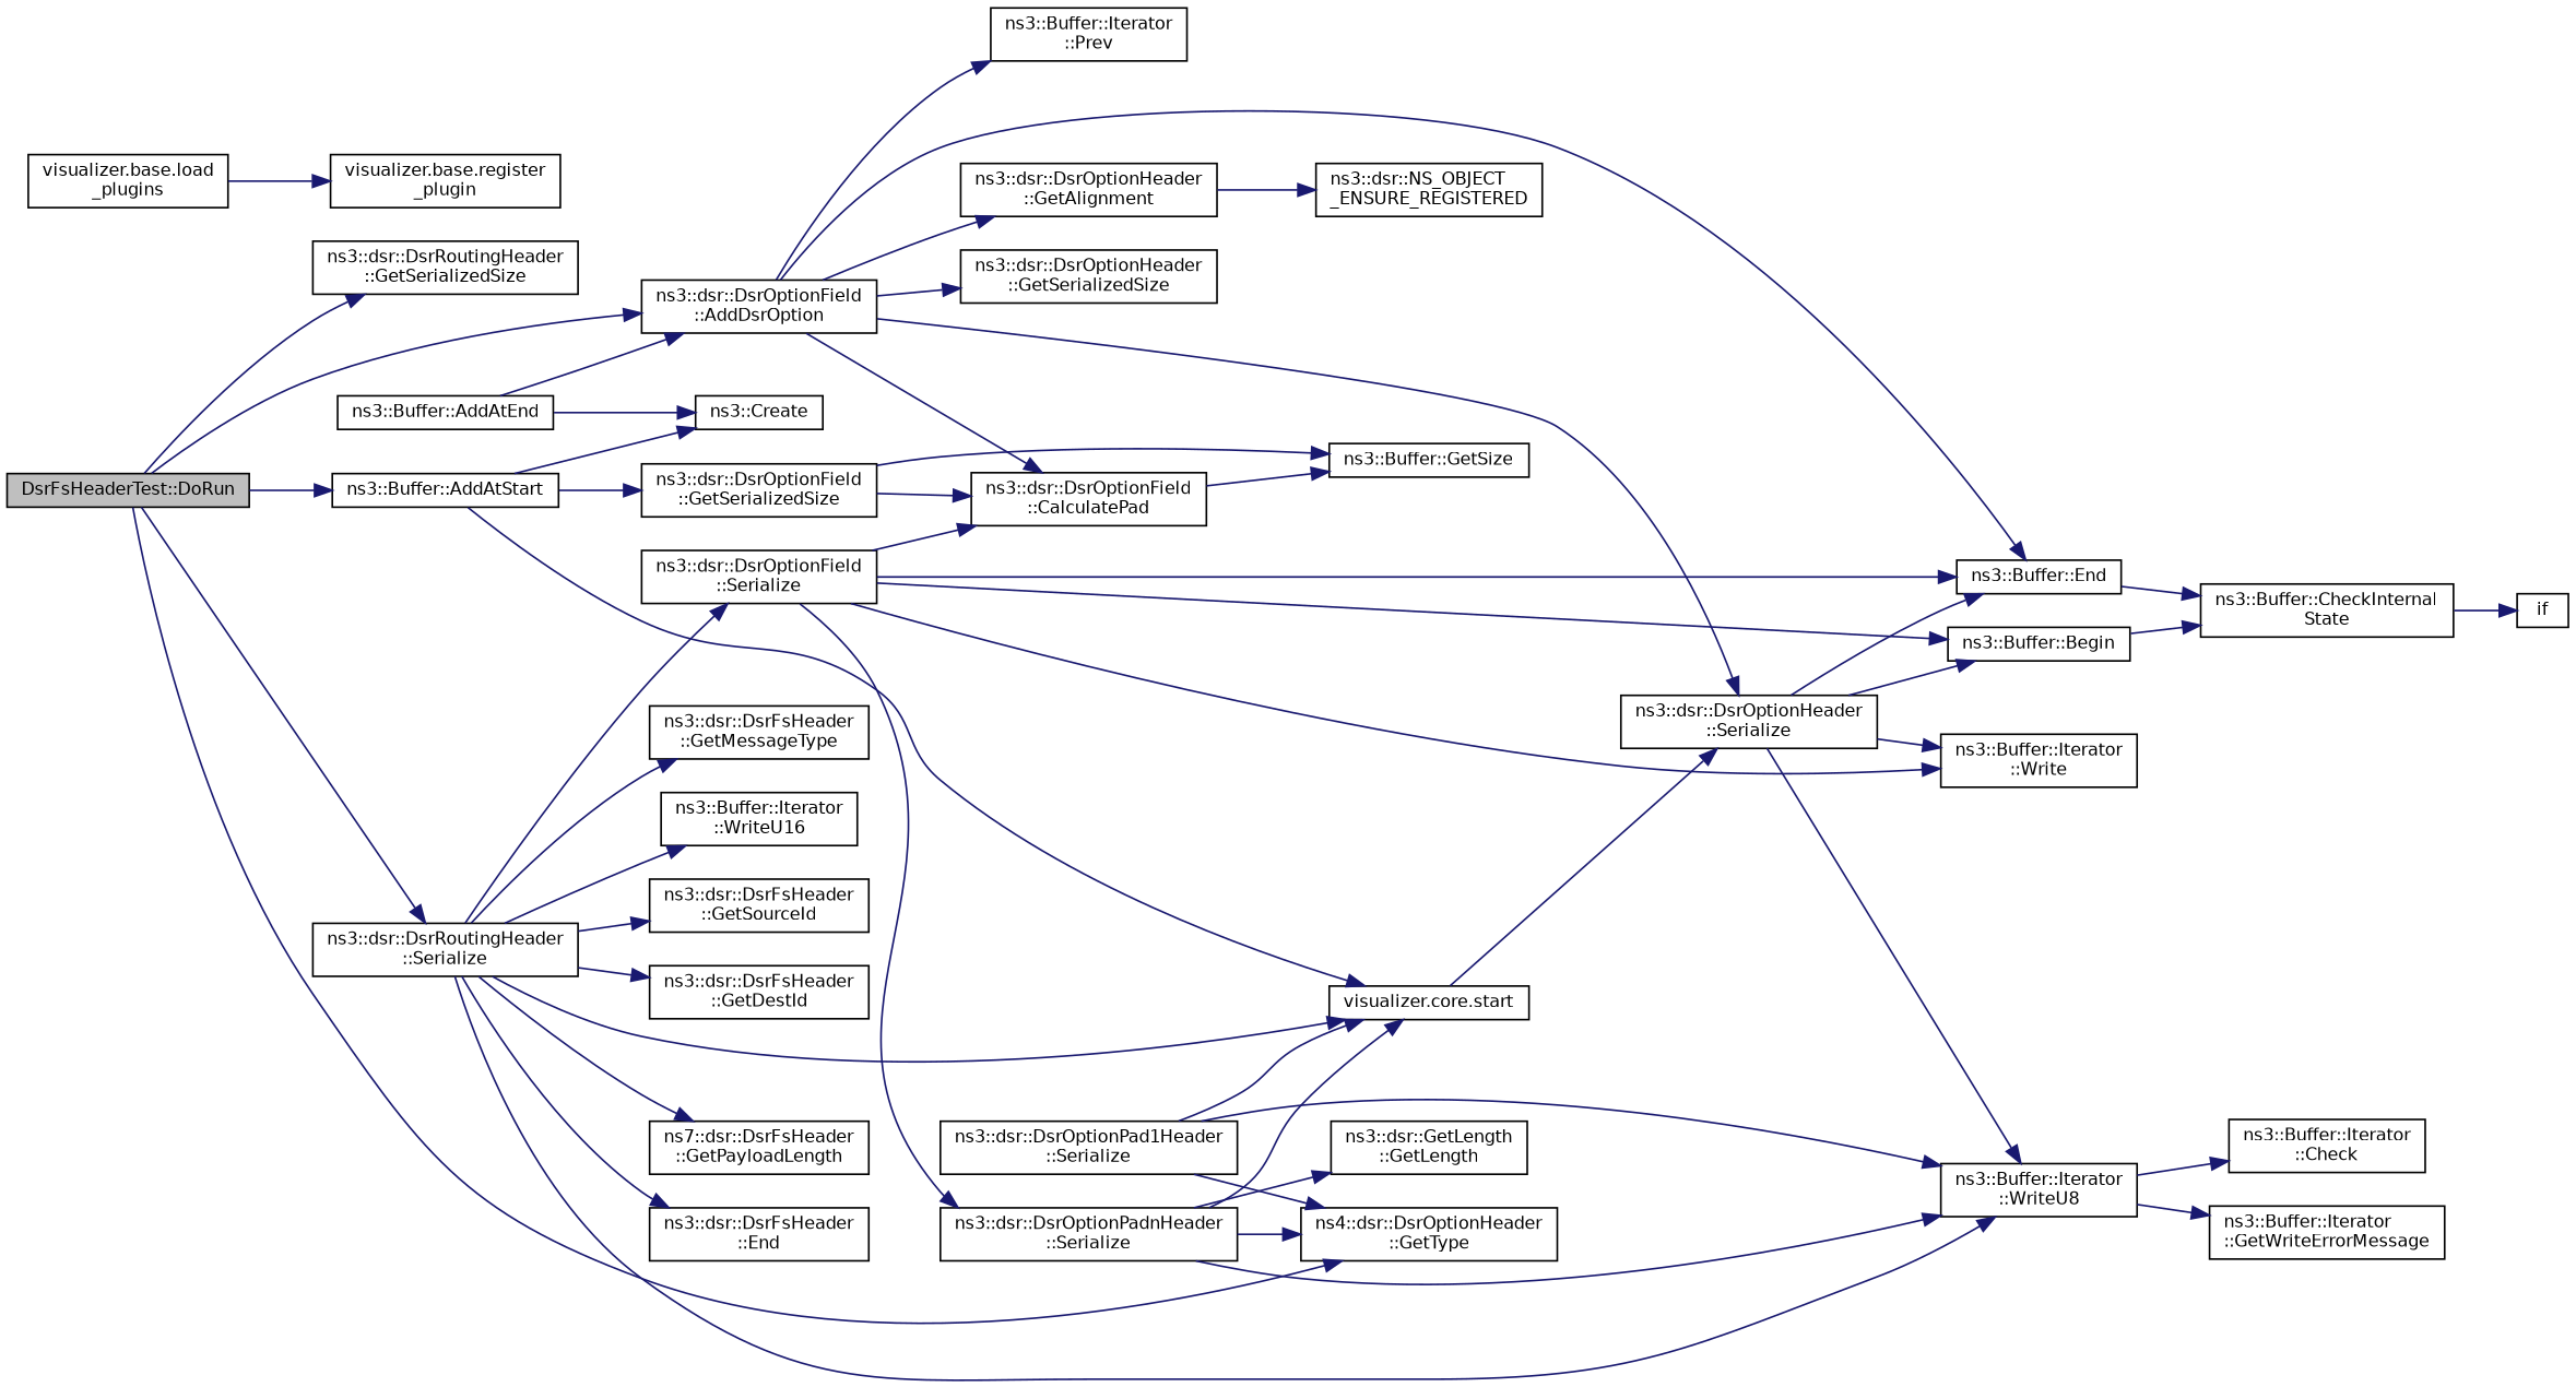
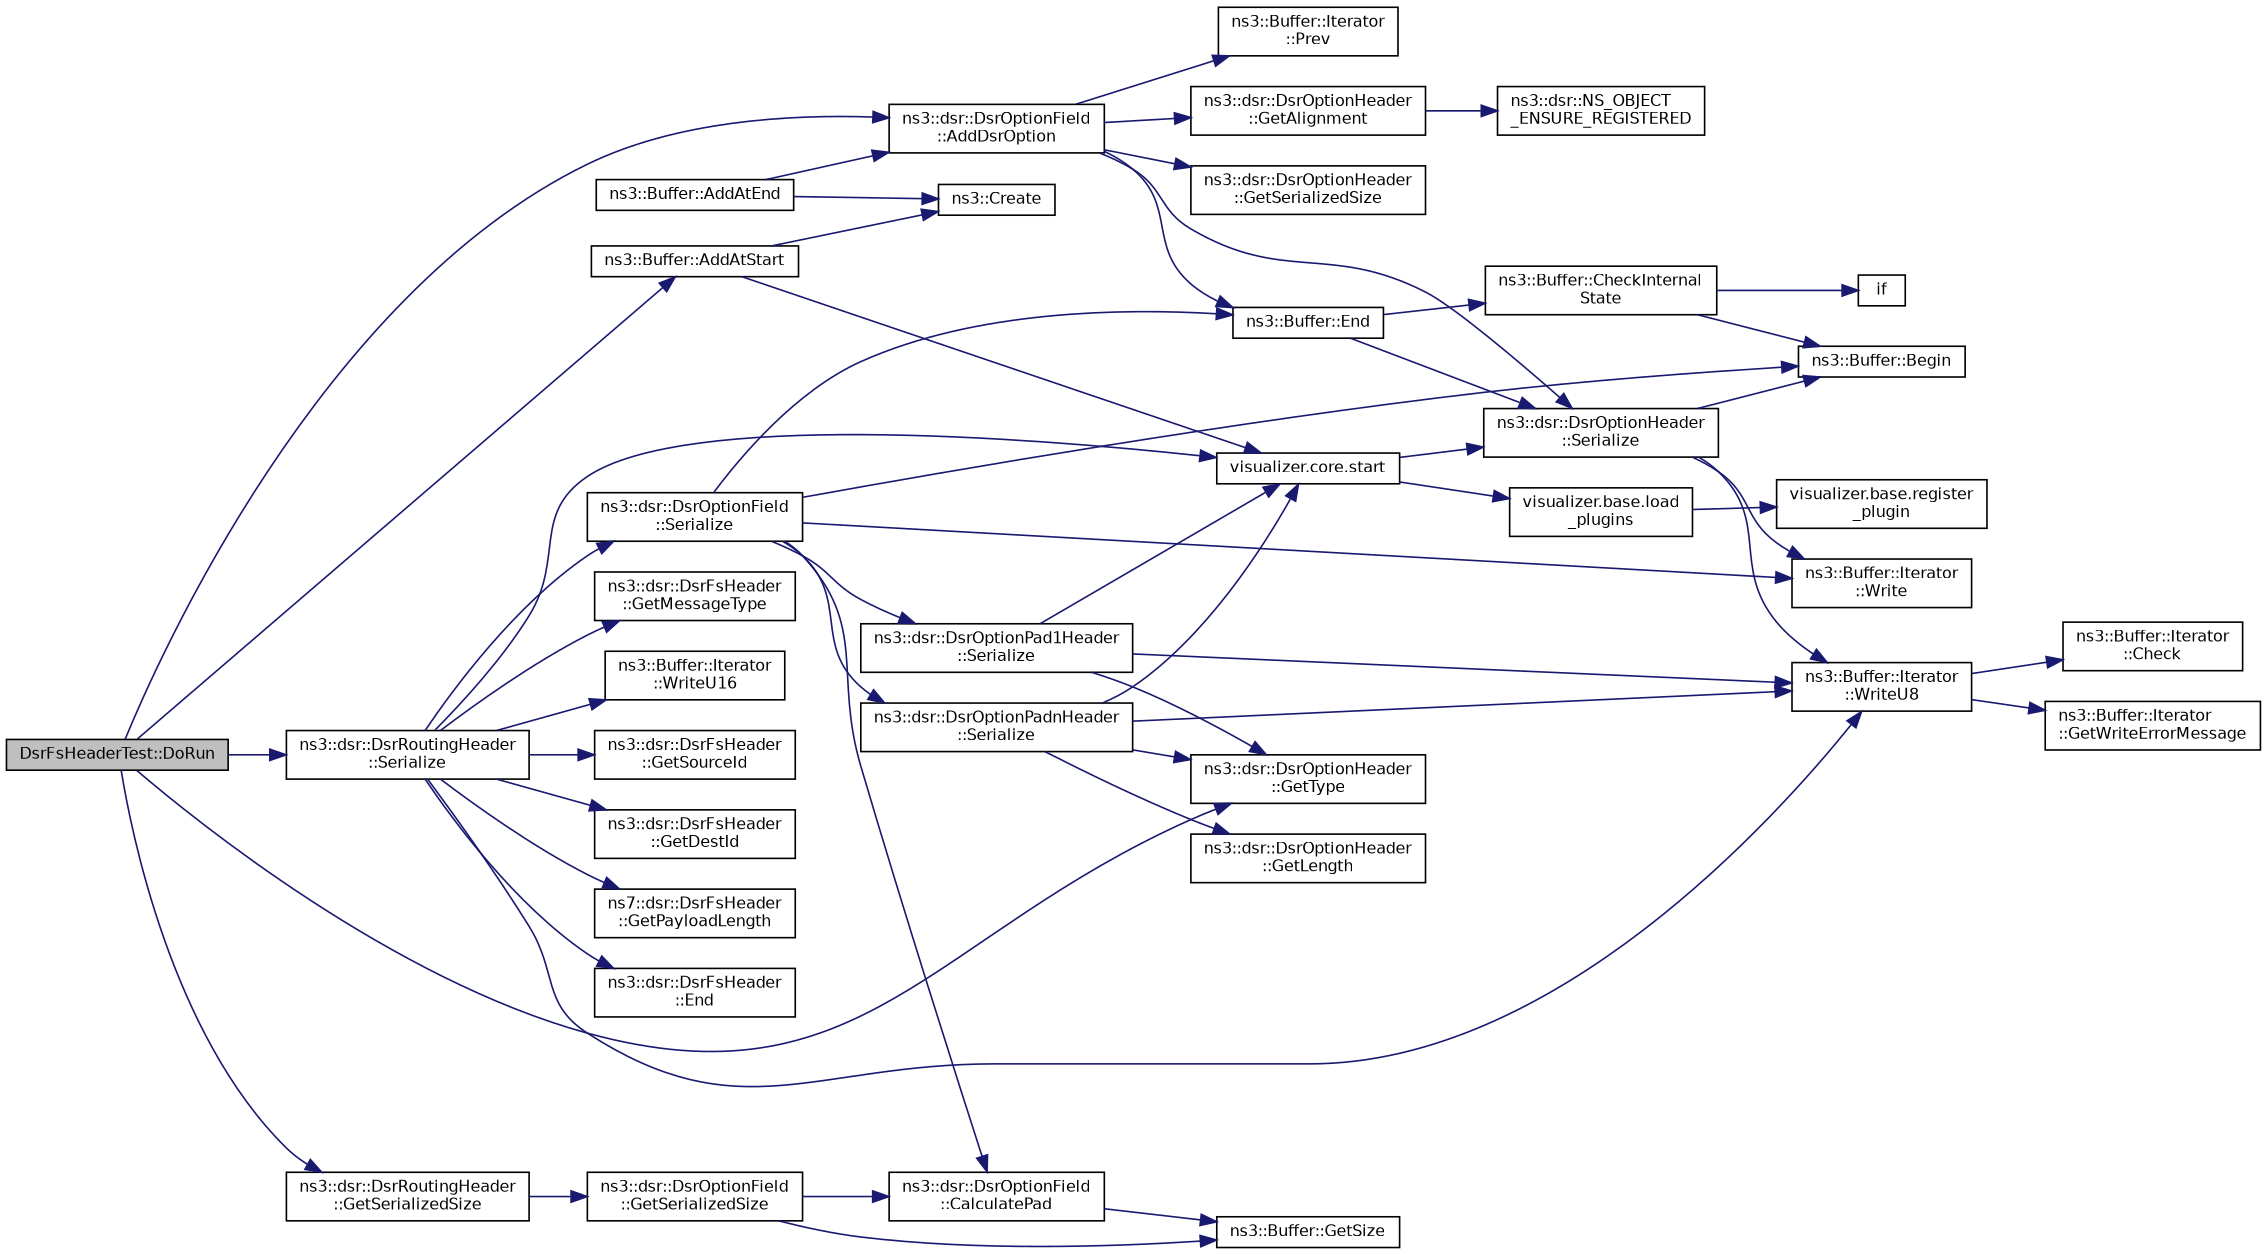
  digraph {
    fontname="DejaVu Sans"
    rankdir=LR
    node [color=black fillcolor=white fontname="DejaVu Sans" fontsize=10 shape=record style=filled]
    edge [color=midnightblue fontname="DejaVu Sans" fontsize=10 labelfontname=Helvetica labelfontsize=10 style=solid]
    n1 [fillcolor=grey75 fontcolor=black height=0.2 label="DsrFsHeaderTest::DoRun" width=0.4]
    n2 [height=0.2 label="ns3::dsr::DsrOptionField\l::AddDsrOption" width=0.4]
    n3 [height=0.2 label="ns3::dsr::DsrRoutingHeader\l::GetSerializedSize" width=0.4]
    n4 [height=0.2 label="ns3::Buffer::AddAtStart" width=0.4]
    n5 [height=0.2 label="ns3::dsr::DsrRoutingHeader\l::Serialize" width=0.4]
-   n6 [height=0.2 label="ns4::dsr::DsrOptionHeader\l::GetType" width=0.4]
+   n6 [height=0.2 label="ns3::dsr::DsrOptionHeader\l::GetType" width=0.4]
    n7 [height=0.2 label="ns3::dsr::DsrOptionField\l::CalculatePad" width=0.4]
    n8 [height=0.2 label="ns3::dsr::DsrOptionHeader\l::GetAlignment" width=0.4]
    n9 [height=0.2 label="ns3::dsr::DsrOptionHeader\l::GetSerializedSize" width=0.4]
    n10 [height=0.2 label="ns3::Buffer::End" width=0.4]
    n11 [height=0.2 label="ns3::Buffer::Iterator\l::Prev" width=0.4]
    n12 [height=0.2 label="ns3::dsr::DsrOptionHeader\l::Serialize" width=0.4]
    n13 [height=0.2 label="ns3::dsr::DsrOptionField\l::GetSerializedSize" width=0.4]
    n14 [height=0.2 label="ns3::Create" width=0.4]
    n15 [height=0.2 label="visualizer.core.start" width=0.4]
    n16 [height=0.2 label="ns3::Buffer::Iterator\l::WriteU8" width=0.4]
    n17 [height=0.2 label="ns3::dsr::DsrFsHeader\l::End" width=0.4]
    n18 [height=0.2 label="ns3::dsr::DsrFsHeader\l::GetMessageType" width=0.4]
    n19 [height=0.2 label="ns3::Buffer::Iterator\l::WriteU16" width=0.4]
    n20 [height=0.2 label="ns3::dsr::DsrFsHeader\l::GetSourceId" width=0.4]
    n21 [height=0.2 label="ns3::dsr::DsrFsHeader\l::GetDestId" width=0.4]
    n22 [height=0.2 label="ns7::dsr::DsrFsHeader\l::GetPayloadLength" width=0.4]
    n23 [height=0.2 label="ns3::dsr::DsrOptionField\l::Serialize" width=0.4]
    n24 [height=0.2 label="ns3::Buffer::GetSize" width=0.4]
    n25 [height=0.2 label="ns3::dsr::NS_OBJECT\l_ENSURE_REGISTERED" width=0.4]
    n26 [height=0.2 label="ns3::Buffer::AddAtEnd" width=0.4]
    n27 [height=0.2 label="ns3::Buffer::CheckInternal\lState" width=0.4]
    n28 [height=0.2 label="ns3::Buffer::Iterator\l::Write" width=0.4]
    n29 [height=0.2 label="ns3::Buffer::Begin" width=0.4]
    n30 [height=0.2 label=if width=0.4]
    n31 [height=0.2 label="visualizer.base.load\l_plugins" width=0.4]
    n32 [height=0.2 label="ns3::Buffer::Iterator\l::Check" width=0.4]
    n33 [height=0.2 label="ns3::Buffer::Iterator\l::GetWriteErrorMessage" width=0.4]
    n34 [height=0.2 label="visualizer.base.register\l_plugin" width=0.4]
    n35 [height=0.2 label="ns3::dsr::DsrOptionPad1Header\l::Serialize" width=0.4]
    n36 [height=0.2 label="ns3::dsr::DsrOptionPadnHeader\l::Serialize" width=0.4]
-   n37 [height=0.2 label="ns3::dsr::GetLength\l::GetLength" width=0.4]
+   n37 [height=0.2 label="ns3::dsr::DsrOptionHeader\l::GetLength" width=0.4]
    n1 -> n2
    n1 -> n3
    n1 -> n4
    n1 -> n5
    n1 -> n6
-   n2 -> n7
    n2 -> n8
    n2 -> n9
    n2 -> n10
    n2 -> n11
    n2 -> n12
-   n4 -> n13
+   n3 -> n13
    n4 -> n14
    n4 -> n15
    n5 -> n15
    n5 -> n16
    n5 -> n17
    n5 -> n18
    n5 -> n19
    n5 -> n20
    n5 -> n21
    n5 -> n22
    n5 -> n23
    n7 -> n24
    n8 -> n25
    n10 -> n27
-   n12 -> n10
+   n10 -> n12
    n12 -> n16
    n12 -> n28
    n12 -> n29
    n13 -> n7
    n13 -> n24
    n15 -> n12
+   n15 -> n31
    n16 -> n32
    n16 -> n33
    n23 -> n7
    n23 -> n10
    n23 -> n28
    n23 -> n29
+   n23 -> n35
    n23 -> n36
    n26 -> n2
    n26 -> n14
    n27 -> n30
-   n29 -> n27
+   n27 -> n29
    n31 -> n34
    n35 -> n6
    n35 -> n15
    n35 -> n16
    n36 -> n6
    n36 -> n15
    n36 -> n16
    n36 -> n37
  }
